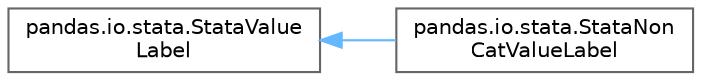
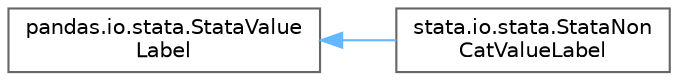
  digraph {
    rankdir=LR
    node [color=grey40 fillcolor=white fontname=Helvetica fontsize=10 shape=box style=filled]
    n1 [height=0.2 label="pandas.io.stata.StataValue\lLabel" width=0.4]
-   n2 [height=0.2 label="pandas.io.stata.StataNon\lCatValueLabel" width=0.4]
+   n2 [height=0.2 label="stata.io.stata.StataNon\lCatValueLabel" width=0.4]
    n1 -> n2 [color=steelblue1 dir=back fontname=Helvetica fontsize=10 labelfontname=Helvetica labelfontsize=10 style=solid]
  }
